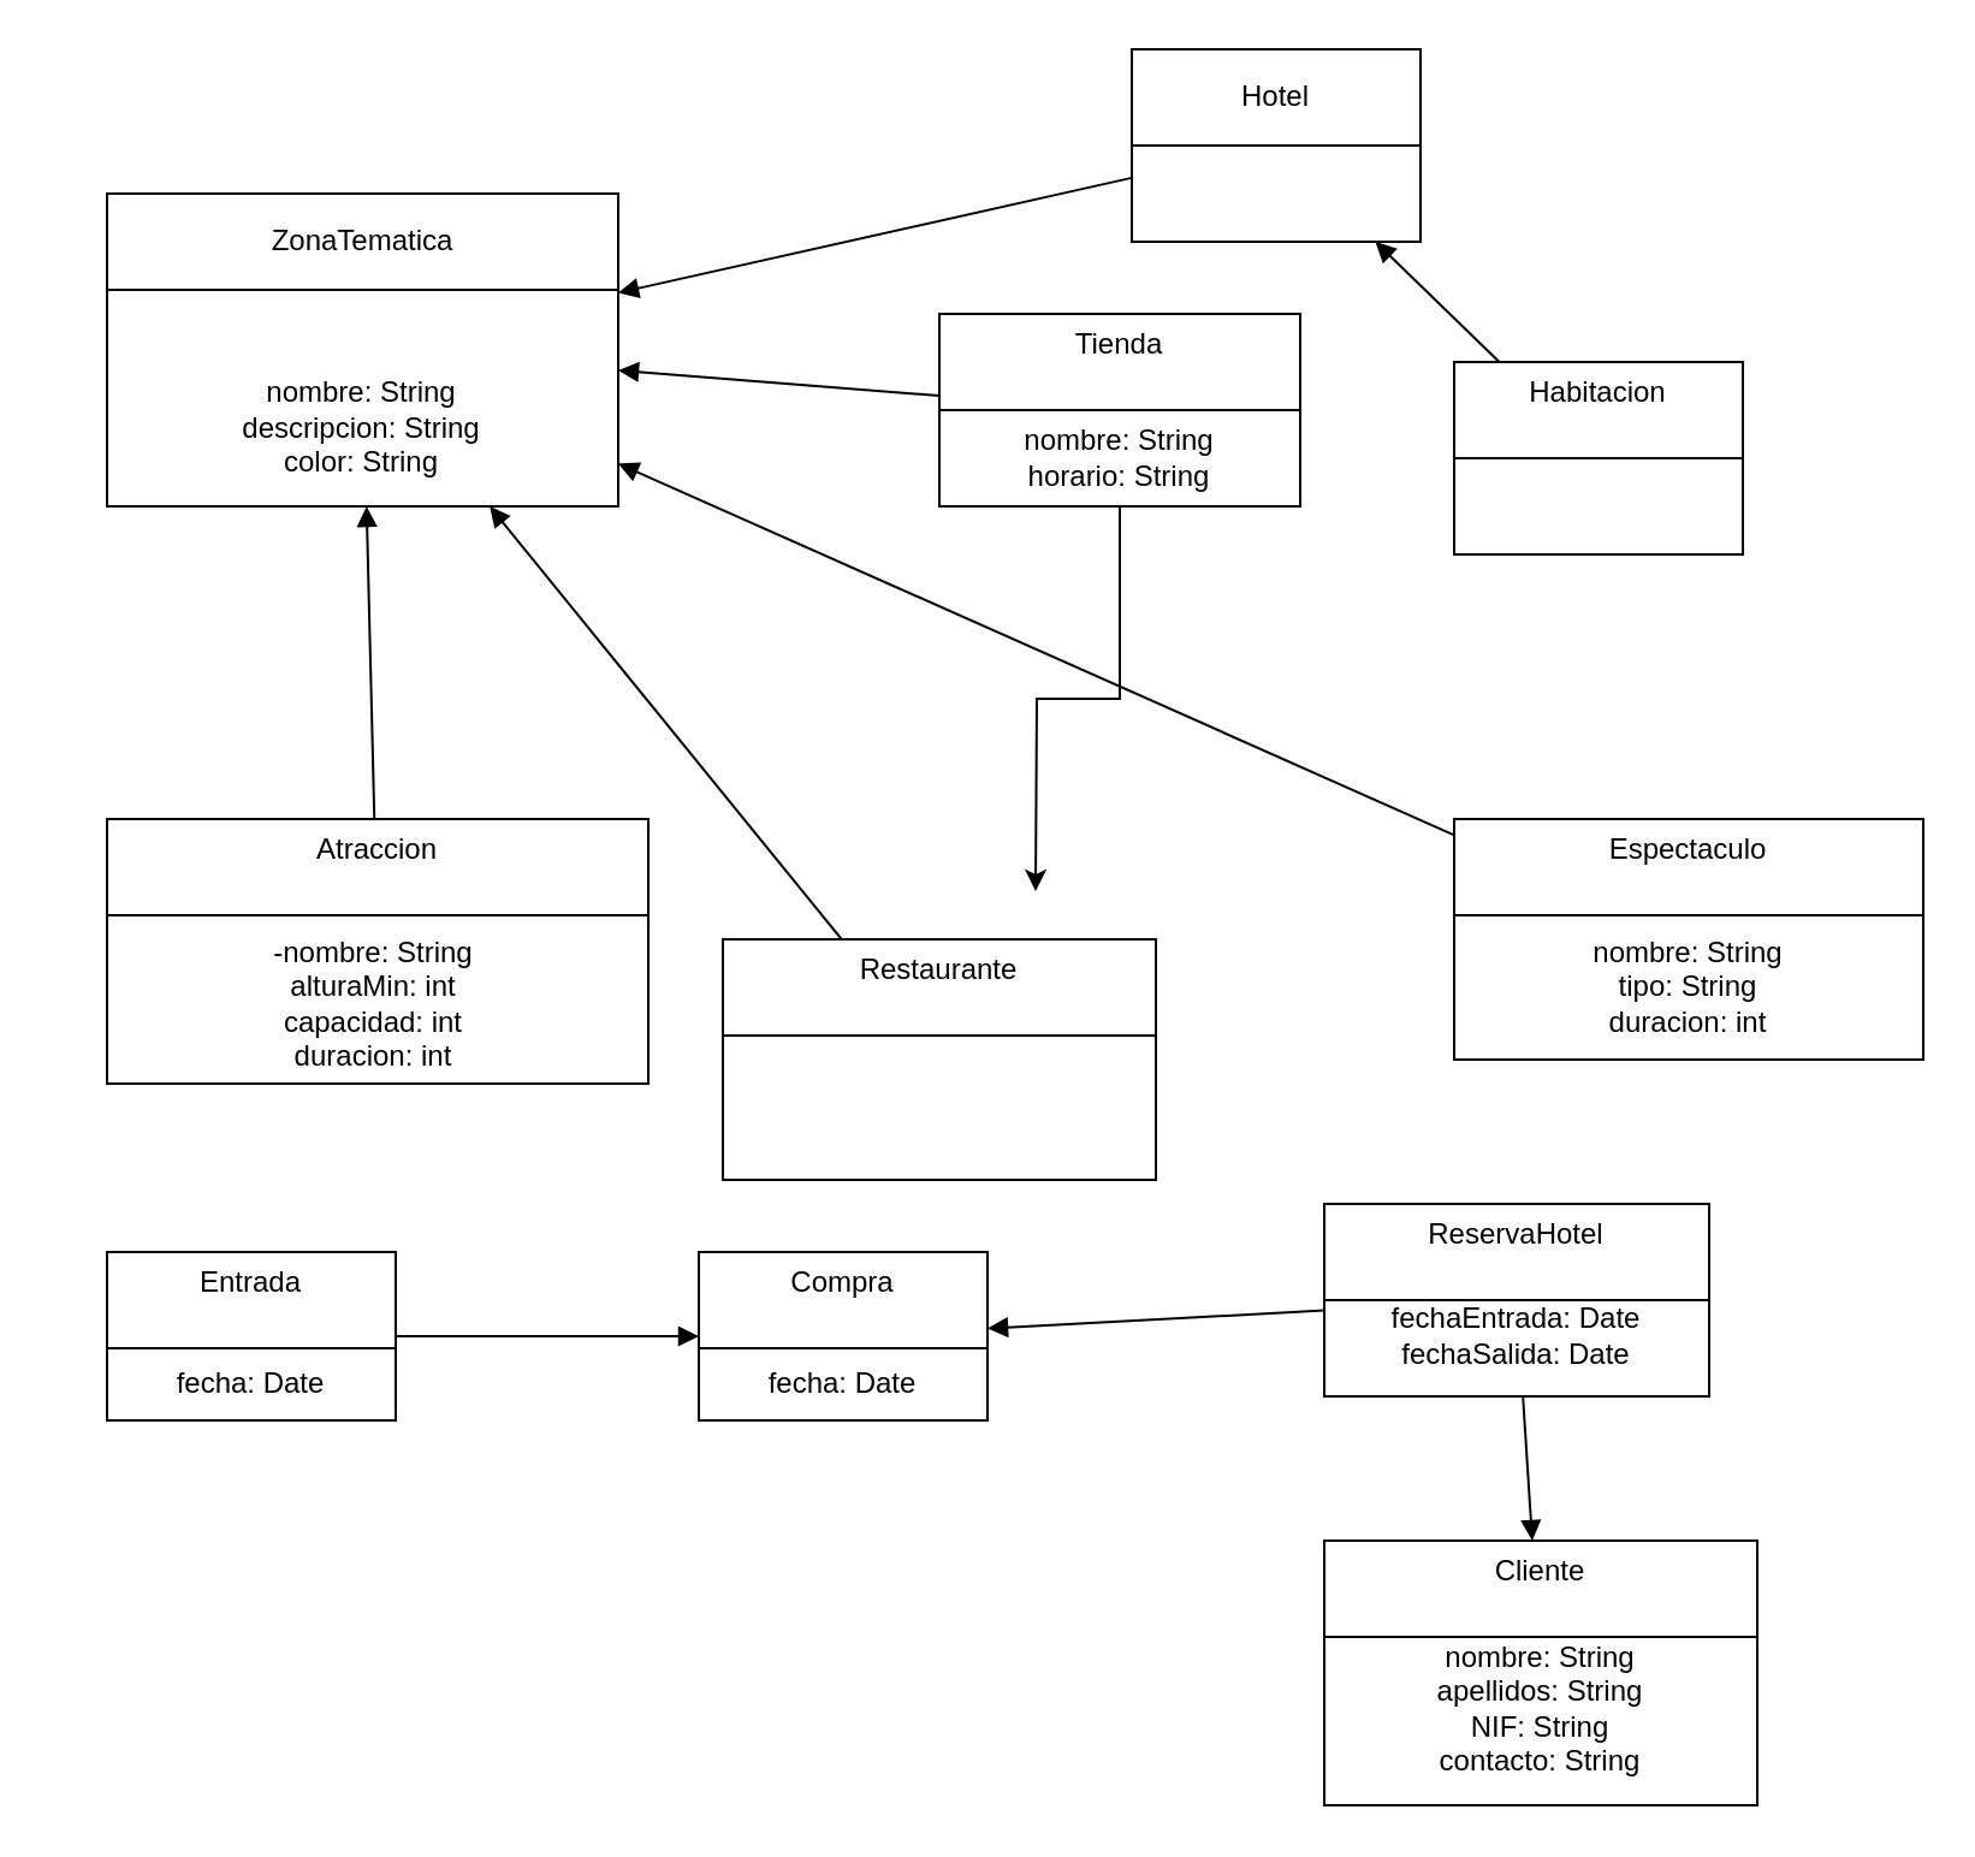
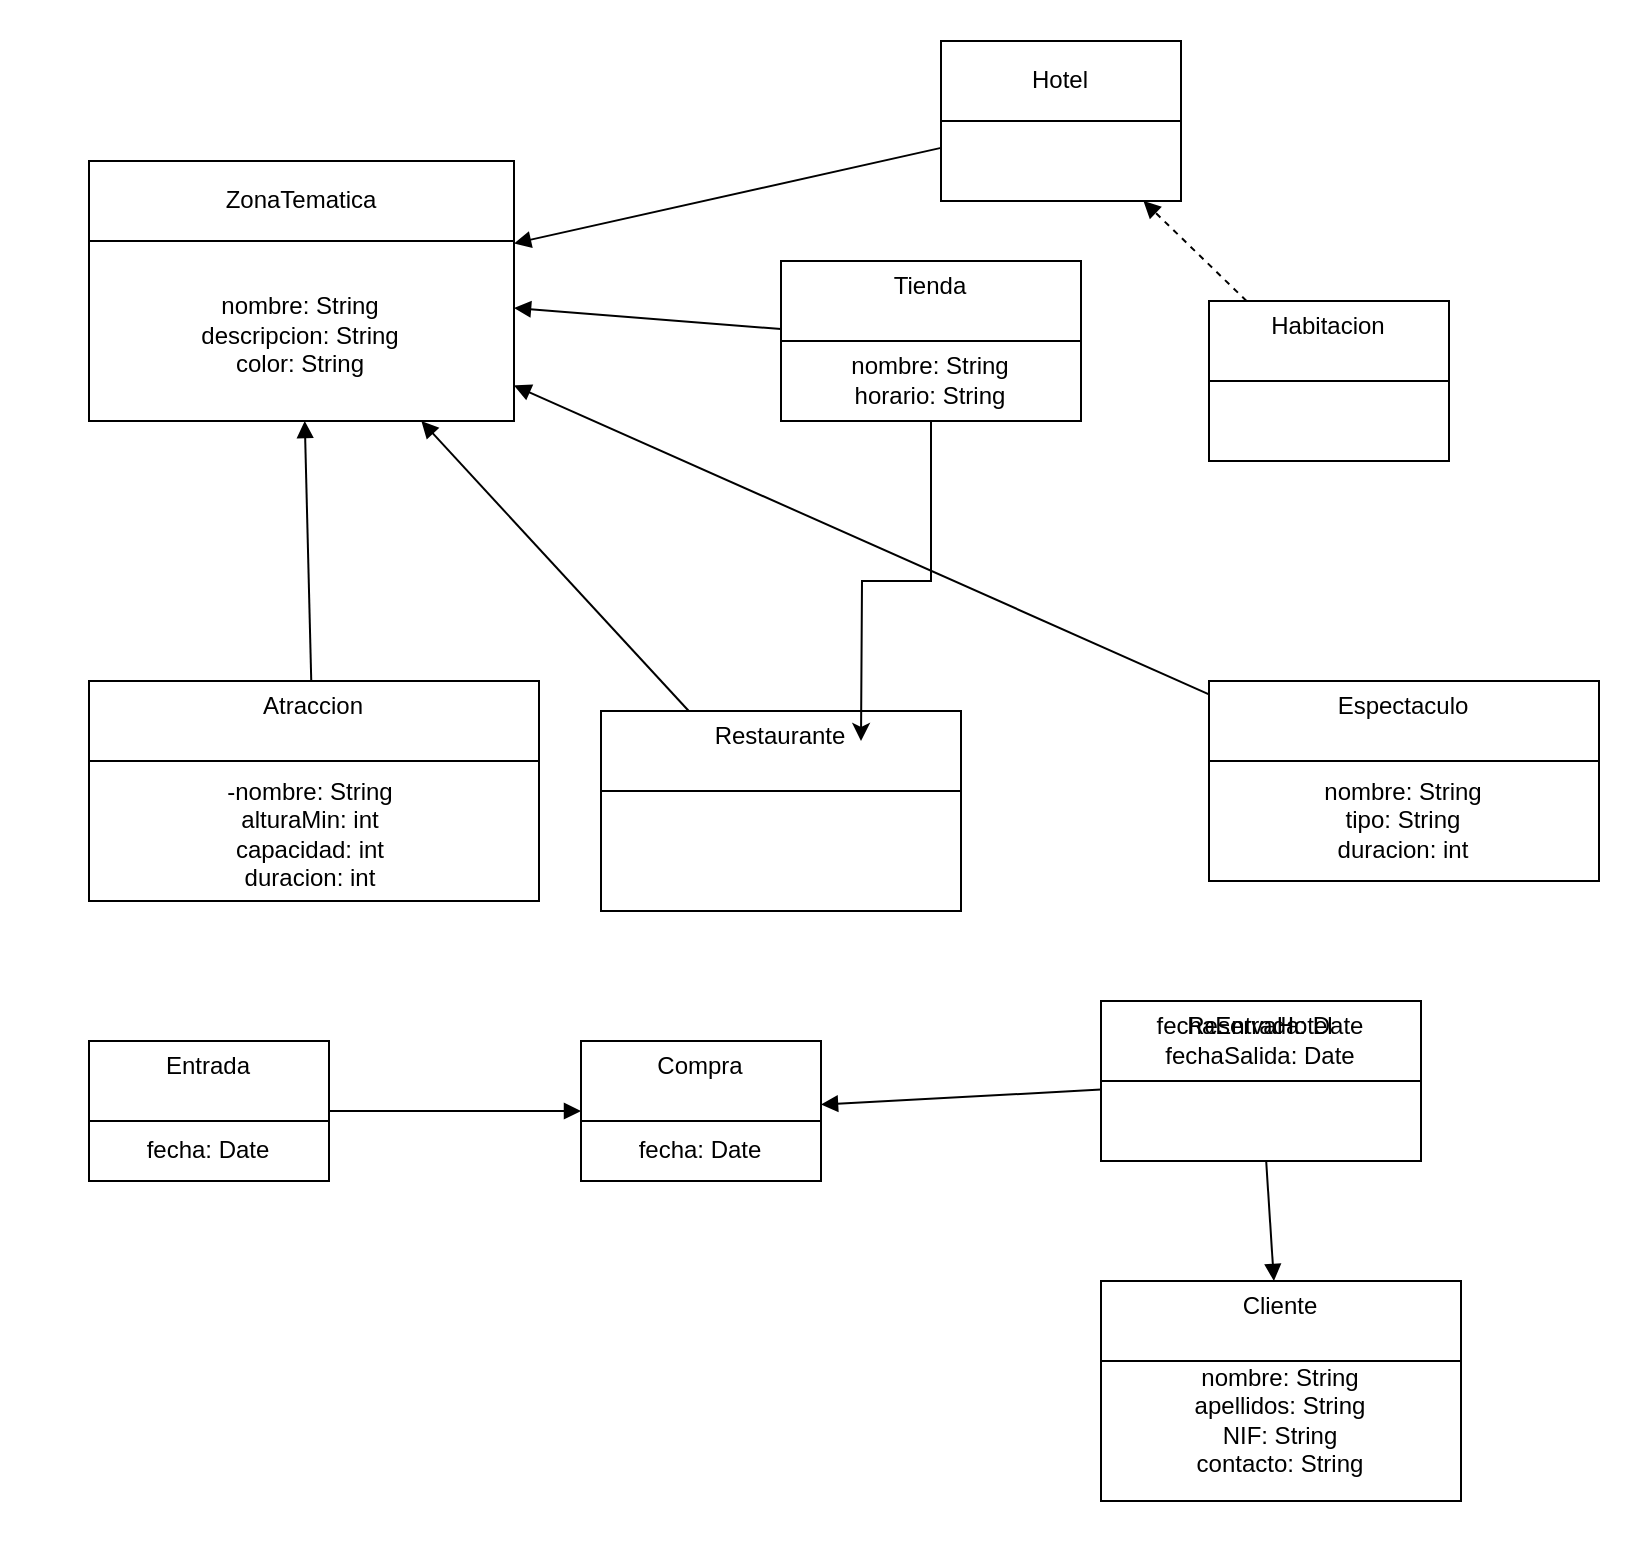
  <mxCell id="0" />
  <mxCell id="1" parent="0" />
  <mxCell id="2" value="ZonaTematica" style="shape=swimlane;whiteSpace=wrap;html=1;" vertex="1" parent="1"><mxGeometry x="44" y="80" width="212.5" height="130" as="geometry" /></mxCell>
- <mxCell id="3" value="&lt;br&gt;nombre: String&lt;br&gt;descripcion: String&lt;br&gt;color: String" style="text;html=1;align=center;verticalAlign=middle;whiteSpace=wrap;rounded=0;" vertex="1" parent="2"><mxGeometry x="6.25" y="65" width="200" height="50" as="geometry" /></mxCell>
+ <mxCell id="3" value="&lt;br&gt;nombre: String&lt;br&gt;descripcion: String&lt;br&gt;color: String" style="text;html=1;align=center;verticalAlign=middle;whiteSpace=wrap;rounded=0;" vertex="1" parent="2"><mxGeometry x="6.25" y="55" width="200" height="50" as="geometry" /></mxCell>
  <mxCell id="4" value="Hotel" style="shape=swimlane;whiteSpace=wrap;html=1;" vertex="1" parent="1"><mxGeometry x="470" y="20" width="120" height="80" as="geometry" /></mxCell>
  <mxCell id="5" value="Habitacion&lt;br&gt;&lt;div&gt;&lt;br&gt;&lt;/div&gt;" style="shape=swimlane;whiteSpace=wrap;html=1;" vertex="1" parent="1"><mxGeometry x="604" y="150" width="120" height="80" as="geometry" /></mxCell>
  <mxCell id="6" value="Atraccion&lt;br&gt;&lt;div&gt;&lt;br&gt;&lt;/div&gt;" style="shape=swimlane;whiteSpace=wrap;html=1;" vertex="1" parent="1"><mxGeometry x="44" y="340" width="225" height="110" as="geometry" /></mxCell>
  <mxCell id="7" value="&lt;div&gt;&lt;br&gt;&lt;/div&gt;&lt;div&gt;-nombre: String&lt;/div&gt;&lt;div&gt;alturaMin: int&lt;/div&gt;capacidad: int&lt;div&gt;duracion: int&lt;/div&gt;" style="text;html=1;align=center;verticalAlign=middle;whiteSpace=wrap;rounded=0;" vertex="1" parent="6"><mxGeometry x="-24" y="20" width="270" height="100" as="geometry" /></mxCell>
- <mxCell id="8" value="Restaurante&lt;div&gt;&lt;br/&gt;&lt;/div&gt;" style="shape=swimlane;whiteSpace=wrap;html=1;" vertex="1" parent="1"><mxGeometry x="300" y="390" width="180" height="100" as="geometry" /></mxCell>
+ <mxCell id="8" value="Restaurante&lt;div&gt;&lt;br/&gt;&lt;/div&gt;" style="shape=swimlane;whiteSpace=wrap;html=1;" vertex="1" parent="1"><mxGeometry x="300" y="355" width="180" height="100" as="geometry" /></mxCell>
  <mxCell id="9" style="edgeStyle=orthogonalEdgeStyle;rounded=0;orthogonalLoop=1;jettySize=auto;html=1;" edge="1" parent="1" source="10"><mxGeometry relative="1" as="geometry"><mxPoint x="430" y="370" as="targetPoint" /></mxGeometry></mxCell>
  <mxCell id="10" value="Tienda&lt;br&gt;&lt;div&gt;&lt;br&gt;&lt;/div&gt;" style="shape=swimlane;whiteSpace=wrap;html=1;" vertex="1" parent="1"><mxGeometry x="390" y="130" width="150" height="80" as="geometry" /></mxCell>
  <mxCell id="11" value="&lt;div&gt;nombre: String&lt;/div&gt;horario: String" style="text;html=1;align=center;verticalAlign=middle;whiteSpace=wrap;rounded=0;" vertex="1" parent="10"><mxGeometry y="45" width="150" height="30" as="geometry" /></mxCell>
  <mxCell id="12" value="Espectaculo&lt;div&gt;&lt;br/&gt;&lt;/div&gt;" style="shape=swimlane;whiteSpace=wrap;html=1;" vertex="1" parent="1"><mxGeometry x="604" y="340" width="195" height="100" as="geometry" /></mxCell>
  <mxCell id="13" value="nombre: String&lt;div&gt;tipo: String&lt;br&gt;&lt;/div&gt;&lt;div&gt;duracion: int&lt;/div&gt;" style="text;html=1;align=center;verticalAlign=middle;whiteSpace=wrap;rounded=0;" vertex="1" parent="12"><mxGeometry y="55" width="195" height="30" as="geometry" /></mxCell>
  <mxCell id="14" value="Entrada&lt;div&gt;&lt;br/&gt;&lt;/div&gt;" style="shape=swimlane;whiteSpace=wrap;html=1;" vertex="1" parent="1"><mxGeometry x="44" y="520" width="120" height="70" as="geometry" /></mxCell>
  <mxCell id="15" value="fecha: Date" style="text;html=1;align=center;verticalAlign=middle;whiteSpace=wrap;rounded=0;" vertex="1" parent="14"><mxGeometry x="5" y="40" width="110" height="30" as="geometry" /></mxCell>
  <mxCell id="16" value="Compra&lt;div&gt;&lt;br/&gt;&lt;/div&gt;" style="shape=swimlane;whiteSpace=wrap;html=1;" vertex="1" parent="1"><mxGeometry x="290" y="520" width="120" height="70" as="geometry" /></mxCell>
  <mxCell id="17" value="fecha: Date" style="text;html=1;align=center;verticalAlign=middle;whiteSpace=wrap;rounded=0;" vertex="1" parent="16"><mxGeometry x="5" y="40" width="110" height="30" as="geometry" /></mxCell>
  <mxCell id="18" value="Cliente&lt;br&gt;&lt;div&gt;&lt;br&gt;&lt;/div&gt;" style="shape=swimlane;whiteSpace=wrap;html=1;" vertex="1" parent="1"><mxGeometry x="550" y="640" width="180" height="110" as="geometry" /></mxCell>
  <mxCell id="19" value="&lt;div&gt;nombre: String&lt;/div&gt;&lt;div&gt;apellidos: String&lt;/div&gt;&lt;div&gt;&lt;span style=&quot;background-color: transparent; color: light-dark(rgb(0, 0, 0), rgb(255, 255, 255));&quot;&gt;NIF: String&lt;/span&gt;&lt;/div&gt;contacto: String" style="text;html=1;align=center;verticalAlign=middle;whiteSpace=wrap;rounded=0;" vertex="1" parent="18"><mxGeometry x="15" y="30" width="150" height="80" as="geometry" /></mxCell>
  <mxCell id="20" value="ReservaHotel&lt;div&gt;&lt;br/&gt;&lt;/div&gt;" style="shape=swimlane;whiteSpace=wrap;html=1;" vertex="1" parent="1"><mxGeometry x="550" y="500" width="160" height="80" as="geometry" /></mxCell>
- <mxCell id="21" value="fechaEntrada: Date&lt;div&gt;fechaSalida: Date&lt;/div&gt;" style="text;html=1;align=center;verticalAlign=middle;whiteSpace=wrap;rounded=0;" vertex="1" parent="20"><mxGeometry x="15" y="40" width="130" height="30" as="geometry" /></mxCell>
+ <mxCell id="21" value="fechaEntrada: Date&lt;div&gt;fechaSalida: Date&lt;/div&gt;" style="text;html=1;align=center;verticalAlign=middle;whiteSpace=wrap;rounded=0;" vertex="1" parent="20"><mxGeometry x="15" y="5" width="130" height="30" as="geometry" /></mxCell>
  <mxCell id="22" style="edgeStyle=orthogonalEdgeStyle;rounded=0;orthogonalLoop=1;jettySize=auto;html=1;exitX=0.5;exitY=1;exitDx=0;exitDy=0;" edge="1" parent="20" source="21" target="21"><mxGeometry relative="1" as="geometry" /></mxCell>
  <mxCell id="23" style="endArrow=block;html=1;" edge="1" parent="1" source="4" target="2"><mxGeometry relative="1" as="geometry" /></mxCell>
- <mxCell id="24" style="endArrow=block;html=1;" edge="1" parent="1" source="5" target="4"><mxGeometry relative="1" as="geometry" /></mxCell>
+ <mxCell id="24" style="endArrow=block;html=1;dashed=1;" edge="1" parent="1" source="5" target="4"><mxGeometry relative="1" as="geometry" /></mxCell>
  <mxCell id="25" style="endArrow=block;html=1;" edge="1" parent="1" source="6" target="2"><mxGeometry relative="1" as="geometry" /></mxCell>
  <mxCell id="26" style="endArrow=block;html=1;" edge="1" parent="1" source="8" target="2"><mxGeometry relative="1" as="geometry" /></mxCell>
  <mxCell id="27" style="endArrow=block;html=1;" edge="1" parent="1" source="10" target="2"><mxGeometry relative="1" as="geometry" /></mxCell>
  <mxCell id="28" style="endArrow=block;html=1;" edge="1" parent="1" source="12" target="2"><mxGeometry relative="1" as="geometry" /></mxCell>
  <mxCell id="29" style="endArrow=block;html=1;" edge="1" parent="1" source="14" target="16"><mxGeometry relative="1" as="geometry" /></mxCell>
  <mxCell id="30" style="endArrow=block;html=1;" edge="1" parent="1" source="20" target="16"><mxGeometry relative="1" as="geometry" /></mxCell>
  <mxCell id="31" style="endArrow=block;html=1;" edge="1" parent="1" source="20" target="18"><mxGeometry relative="1" as="geometry" /></mxCell>
